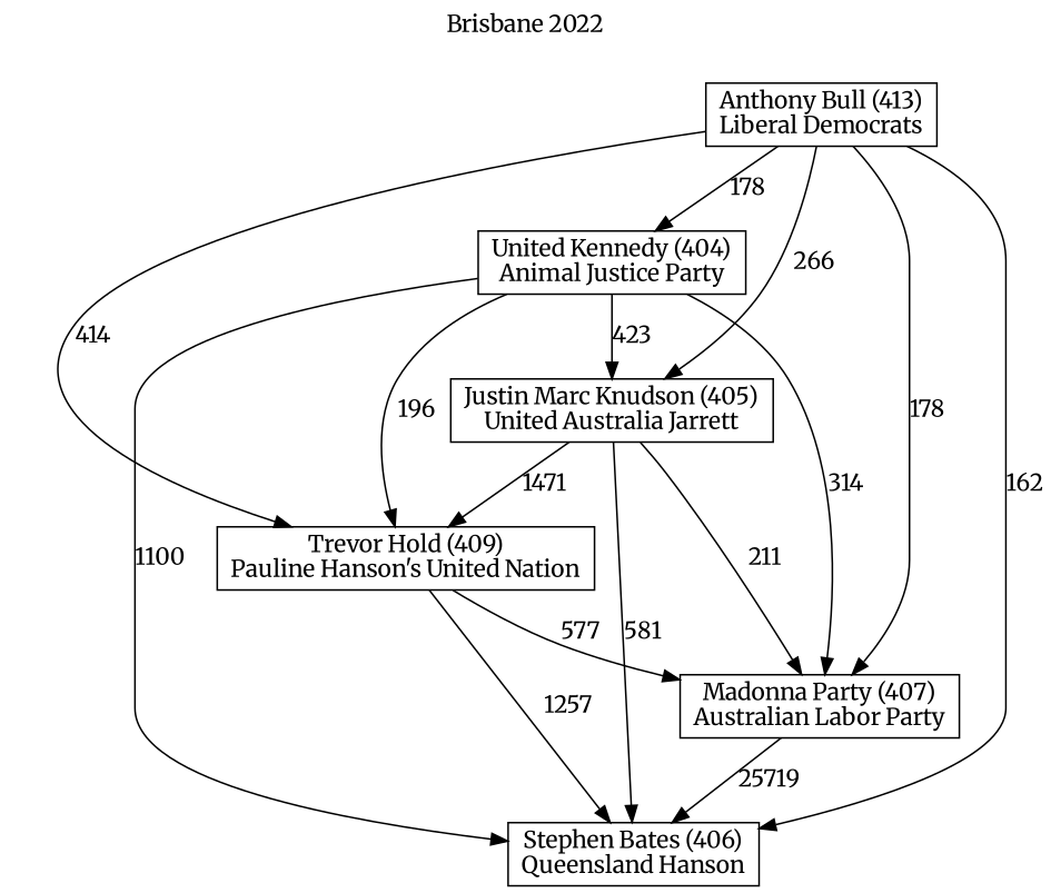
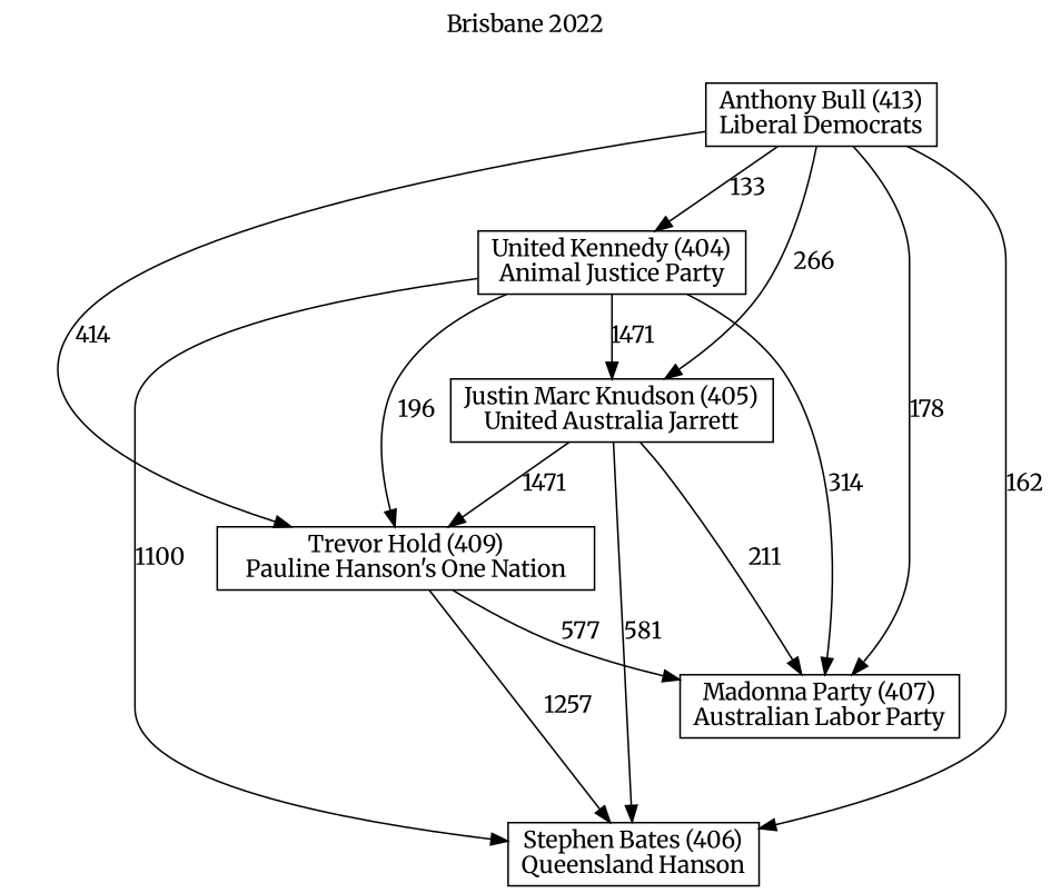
  digraph {
    fontname=Merriweather
    label="Brisbane 2022"
    labelloc=t
    mclimit=10
    node [fontname=Merriweather shape=box]
    edge [fontname=Merriweather]
    n1 [label="United Kennedy (404)\nAnimal Justice Party"]
-   n2 [label="Trevor Hold (409)\nPauline Hanson's United Nation"]
+   n2 [label="Trevor Hold (409)\nPauline Hanson's One Nation"]
    n3 [label="Madonna Party (407)\nAustralian Labor Party"]
    n4 [label="Stephen Bates (406)\nQueensland Hanson"]
    n5 [label="Justin Marc Knudson (405)\nUnited Australia Jarrett"]
    n6 [label="Anthony Bull (413)\nLiberal Democrats"]
    n1 -> n2 [label=196]
    n1 -> n3 [label=314]
    n1 -> n4 [label=1100]
-   n1 -> n5 [label=423]
+   n1 -> n5 [label=1471]
    n2 -> n3 [label=577]
    n2 -> n4 [label=1257]
-   n3 -> n4 [label=25719]
    n5 -> n2 [label=1471]
    n5 -> n3 [label=211]
    n5 -> n4 [label=581]
-   n6 -> n1 [label=178]
+   n6 -> n1 [label=133]
    n6 -> n2 [label=414]
    n6 -> n3 [label=178]
    n6 -> n4 [label=162]
    n6 -> n5 [label=266]
  }
